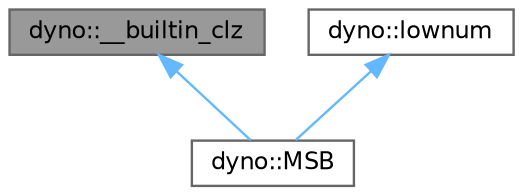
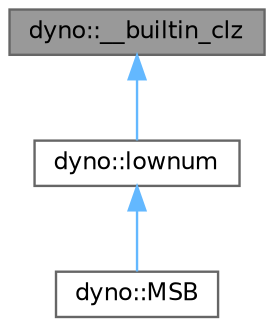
  digraph {
    rankdir=TB
    node [color=grey40 fillcolor=white fontname=Helvetica fontsize=10 shape=box style=filled]
    edge [color=steelblue1 dir=back fontname=Helvetica fontsize=10 labelfontname=Helvetica labelfontsize=10 style=solid]
    n1 [color=gray40 fillcolor=grey60 fontcolor=black height=0.2 label="dyno::__builtin_clz" width=0.4]
    n2 [height=0.2 label="dyno::MSB" width=0.4]
    n3 [height=0.2 label="dyno::lownum" width=0.4]
-   n1 -> n2
+   n1 -> n3
    n3 -> n2
  }
